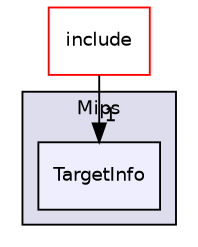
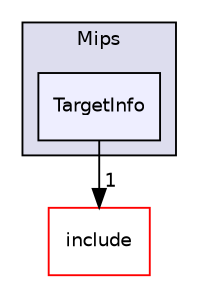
  digraph {
    compound=true
    node [fontname=Helvetica fontsize=10 shape=box]
    n1 [fillcolor="#eeeeff" label=TargetInfo pencolor=black style=filled]
    n2 [color=red label=include]
    subgraph cluster_1 {
      bgcolor="#ddddee"
      fontname=Helvetica
      fontsize=10
      label=Mips
      pencolor=black
      n1
    }
-   n2 -> n1 [headlabel=1 labeldistance=1.5 labelfontname=Helvetica labelfontsize=10]
+   n1 -> n2 [headlabel=1 labeldistance=1.5 labelfontname=Helvetica labelfontsize=10]
  }
